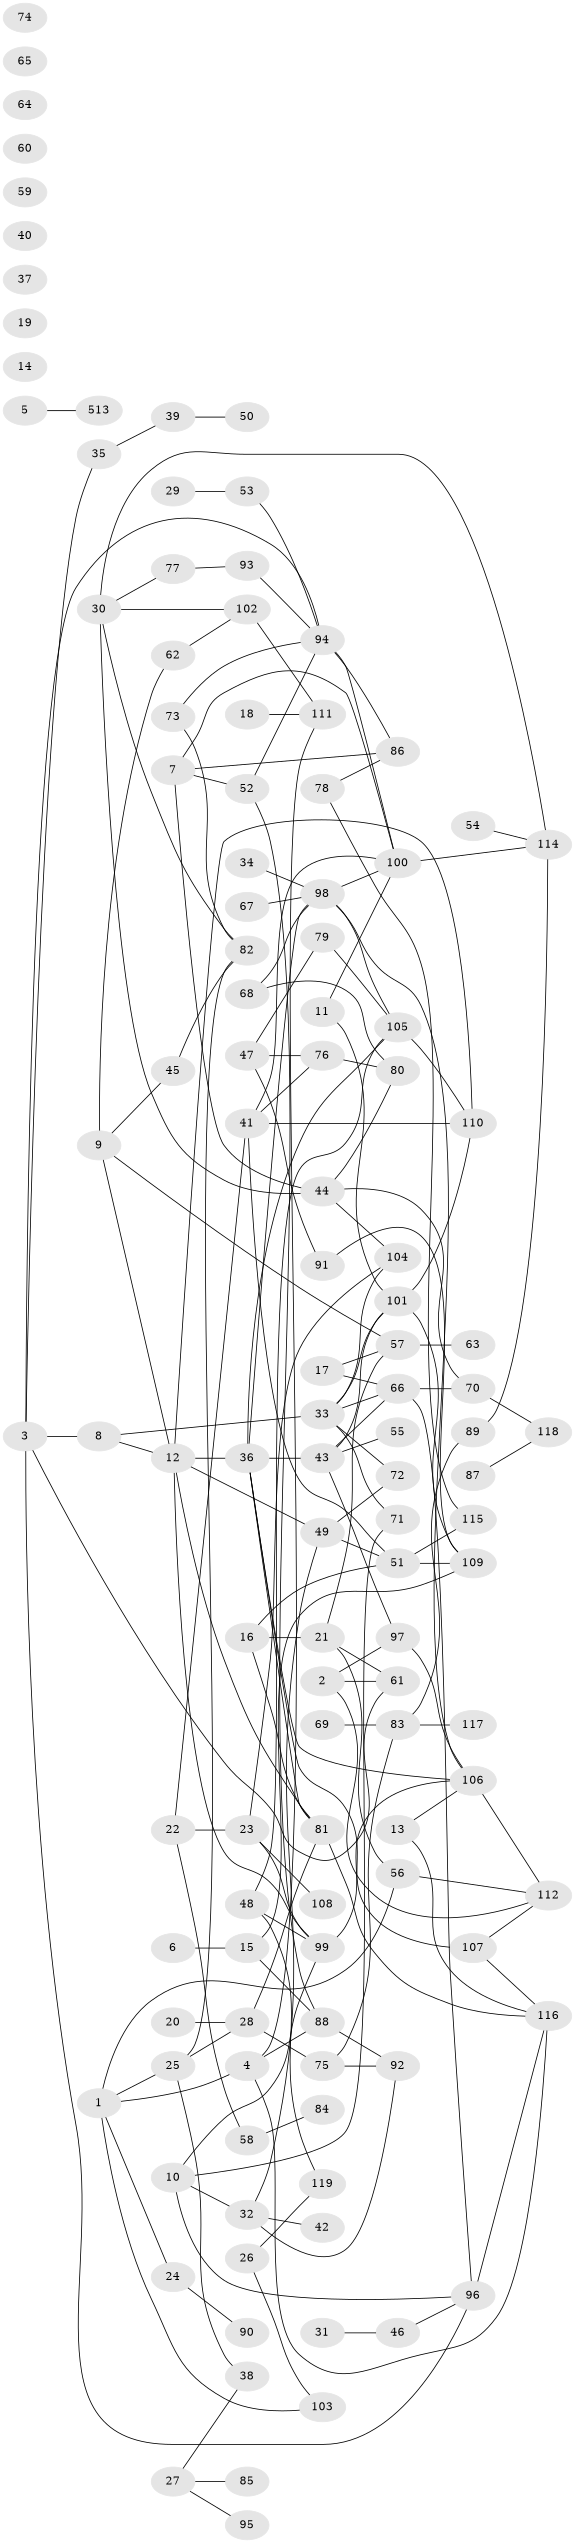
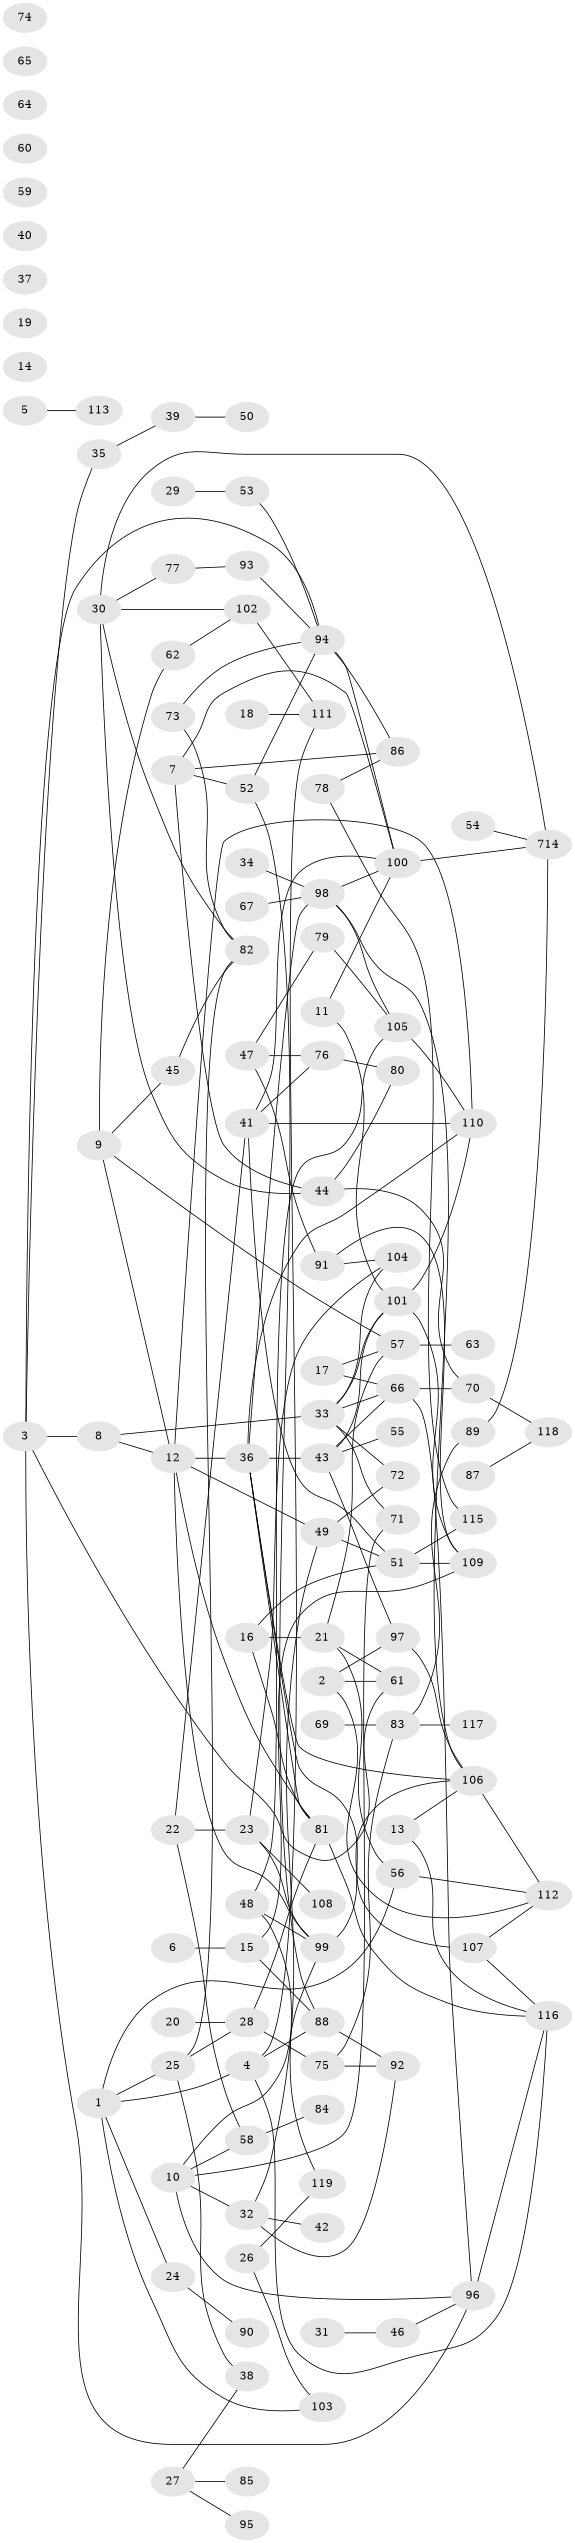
  graph {
    rankdir=LR
    node [color=gray90 style=filled]
    1
    4
    24
    25
    56
    103
    88
    111
    116
    90
    28
    38
    82
    112
    2
    61
    97
    106
    3
    8
    35
    94
    96
    12
    33
    39
    86
    100
    92
    5
-   113 [label=513]
+   113
    6
    15
    109
    7
    44
    52
    104
    70
    80
-   114
+   114 [label=714]
    99
    36
    49
    81
    110
    71
    101
    66
    72
    9
    45
    57
    62
    63
    102
    10
    32
    58
    42
    84
    11
    98
    43
    107
    51
    13
    14
    16
    21
    115
    17
    18
    19
    20
    75
    22
    23
    41
    108
    76
    26
    119
    27
    85
    95
    83
    29
    53
    30
    77
    93
    31
    46
    34
    105
    50
    55
    37
    40
    118
    47
    79
    91
    48
    54
    59
    60
    64
    65
    67
-   68
    69
    89
    117
    73
    74
    78
    87
    1 -- 4
    1 -- 24
    1 -- 25
    1 -- 56
    1 -- 103
    4 -- 88
    4 -- 111
    4 -- 116
    24 -- 90
    25 -- 28
    25 -- 38
    25 -- 82
    56 -- 112
    88 -- 92
    28 -- 81
    28 -- 75
    2 -- 112
    2 -- 61
    2 -- 97
    97 -- 106
    106 -- 112
    3 -- 61
    3 -- 8
    3 -- 35
    3 -- 94
    3 -- 96
    8 -- 12
    8 -- 33
    35 -- 39
    94 -- 86
    94 -- 100
    96 -- 116
    12 -- 99
    12 -- 36
    12 -- 49
    12 -- 81
    12 -- 110
    33 -- 104
    33 -- 71
    33 -- 101
    33 -- 66
    33 -- 72
    39 -- 50
    100 -- 114
    5 -- 113
    6 -- 15
    15 -- 88
    15 -- 109
    7 -- 86
    7 -- 100
    7 -- 44
    7 -- 52
-   44 -- 104
+   91 -- 104
    44 -- 70
    44 -- 80
    52 -- 88
    52 -- 94
    70 -- 118
    99 -- 106
    36 -- 106
    36 -- 81
-   36 -- 105
+   36 -- 110
    36 -- 98
    36 -- 43
    36 -- 107
    49 -- 72
    49 -- 51
    81 -- 116
    101 -- 109
    101 -- 110
    66 -- 96
    66 -- 70
    9 -- 12
    9 -- 45
    9 -- 57
    9 -- 62
    45 -- 82
    57 -- 63
    62 -- 102
    102 -- 111
    10 -- 96
    10 -- 99
    10 -- 71
    10 -- 32
+   10 -- 58
    32 -- 92
    32 -- 49
    32 -- 42
    58 -- 84
    11 -- 100
    11 -- 101
    98 -- 106
    98 -- 100
    98 -- 105
    43 -- 97
    43 -- 101
    43 -- 66
    43 -- 55
    107 -- 116
    107 -- 112
    51 -- 109
    51 -- 115
    13 -- 116
    13 -- 106
    16 -- 81
    16 -- 51
    16 -- 21
    21 -- 56
    21 -- 61
    21 -- 57
    17 -- 66
    17 -- 57
    18 -- 111
    20 -- 28
    75 -- 92
    75 -- 83
    22 -- 58
    22 -- 23
    22 -- 41
    23 -- 104
    23 -- 99
    23 -- 108
    41 -- 100
    41 -- 110
    41 -- 51
    41 -- 76
    76 -- 80
    26 -- 103
    26 -- 119
    27 -- 38
    27 -- 85
    27 -- 95
    83 -- 89
    83 -- 117
    29 -- 53
    53 -- 94
    30 -- 82
    30 -- 44
    30 -- 114
    30 -- 102
    30 -- 77
    77 -- 93
    93 -- 94
    31 -- 46
    46 -- 96
    34 -- 98
    105 -- 110
    47 -- 76
    47 -- 79
    47 -- 91
    79 -- 105
    91 -- 109
    48 -- 99
    48 -- 119
    48 -- 105
    54 -- 114
    67 -- 98
-   68 -- 80
-   68 -- 98
    69 -- 83
    89 -- 114
    73 -- 82
    73 -- 94
    78 -- 86
    78 -- 115
    87 -- 118
  }
